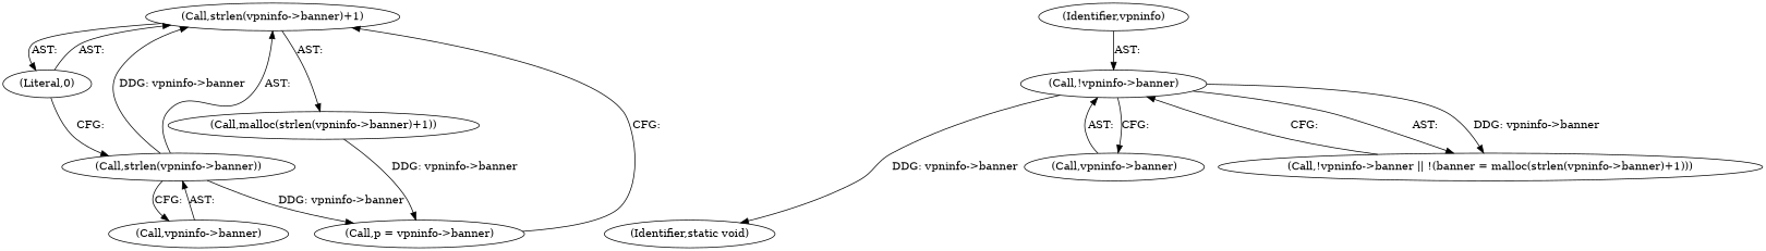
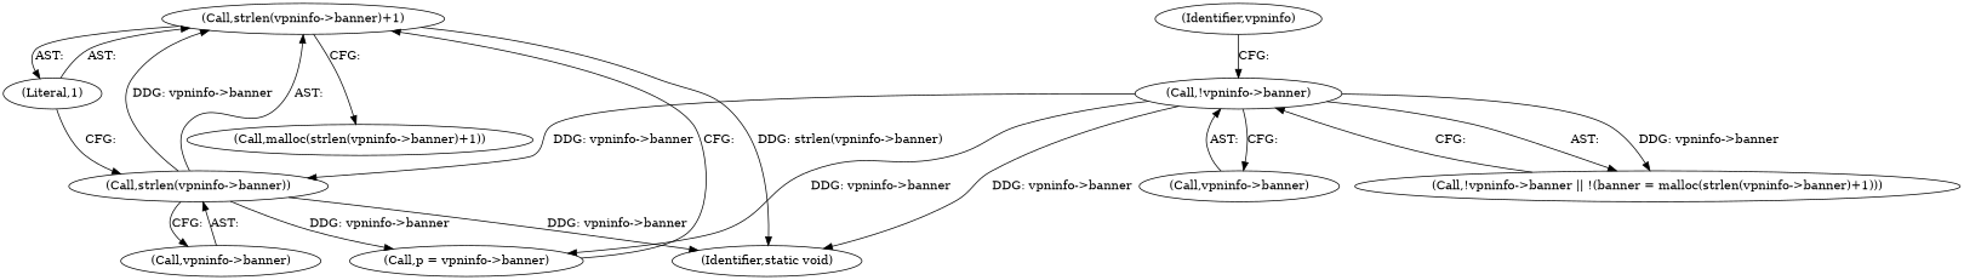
  digraph {
    n1 [label="(Call,strlen(vpninfo->banner)+1)"]
-   n2 [label="(Literal,0)"]
+   n2 [label="(Literal,1)"]
    n3 [label="(Call,malloc(strlen(vpninfo->banner)+1))"]
    n4 [label="(Identifier,static void)"]
    n5 [label="(Call,strlen(vpninfo->banner))"]
    n6 [label="(Call,p = vpninfo->banner)"]
    n7 [label="(Call,vpninfo->banner)"]
    n8 [label="(Call,!vpninfo->banner)"]
    n9 [label="(Call,vpninfo->banner)"]
    n10 [label="(Call,!vpninfo->banner || !(banner = malloc(strlen(vpninfo->banner)+1)))"]
    n11 [label="(Identifier,vpninfo)"]
    n1 -> n2 [label="AST: "]
-   n1 -> n3 [label="AST: "]
+   n1 -> n3 [label="CFG: "]
+   n1 -> n4 [label="DDG: strlen(vpninfo->banner)"]
    n2 -> n1 [label="AST: "]
    n2 -> n5 [label="CFG: "]
    n5 -> n1 [label="AST: "]
    n5 -> n1 [label="DDG: vpninfo->banner"]
+   n5 -> n4 [label="DDG: vpninfo->banner"]
    n5 -> n6 [label="DDG: vpninfo->banner"]
    n5 -> n7 [label="CFG: "]
    n6 -> n1 [label="CFG: "]
    n7 -> n5 [label="AST: "]
    n8 -> n4 [label="DDG: vpninfo->banner"]
-   n3 -> n6 [label="DDG: vpninfo->banner"]
+   n8 -> n5 [label="DDG: vpninfo->banner"]
+   n8 -> n6 [label="DDG: vpninfo->banner"]
    n8 -> n9 [label="CFG: "]
    n8 -> n10 [label="AST: "]
    n8 -> n10 [label="DDG: vpninfo->banner"]
    n9 -> n8 [label="AST: "]
    n10 -> n8 [label="CFG: "]
-   n11 -> n8 [label="AST: "]
+   n11 -> n8 [label="CFG: "]
  }
